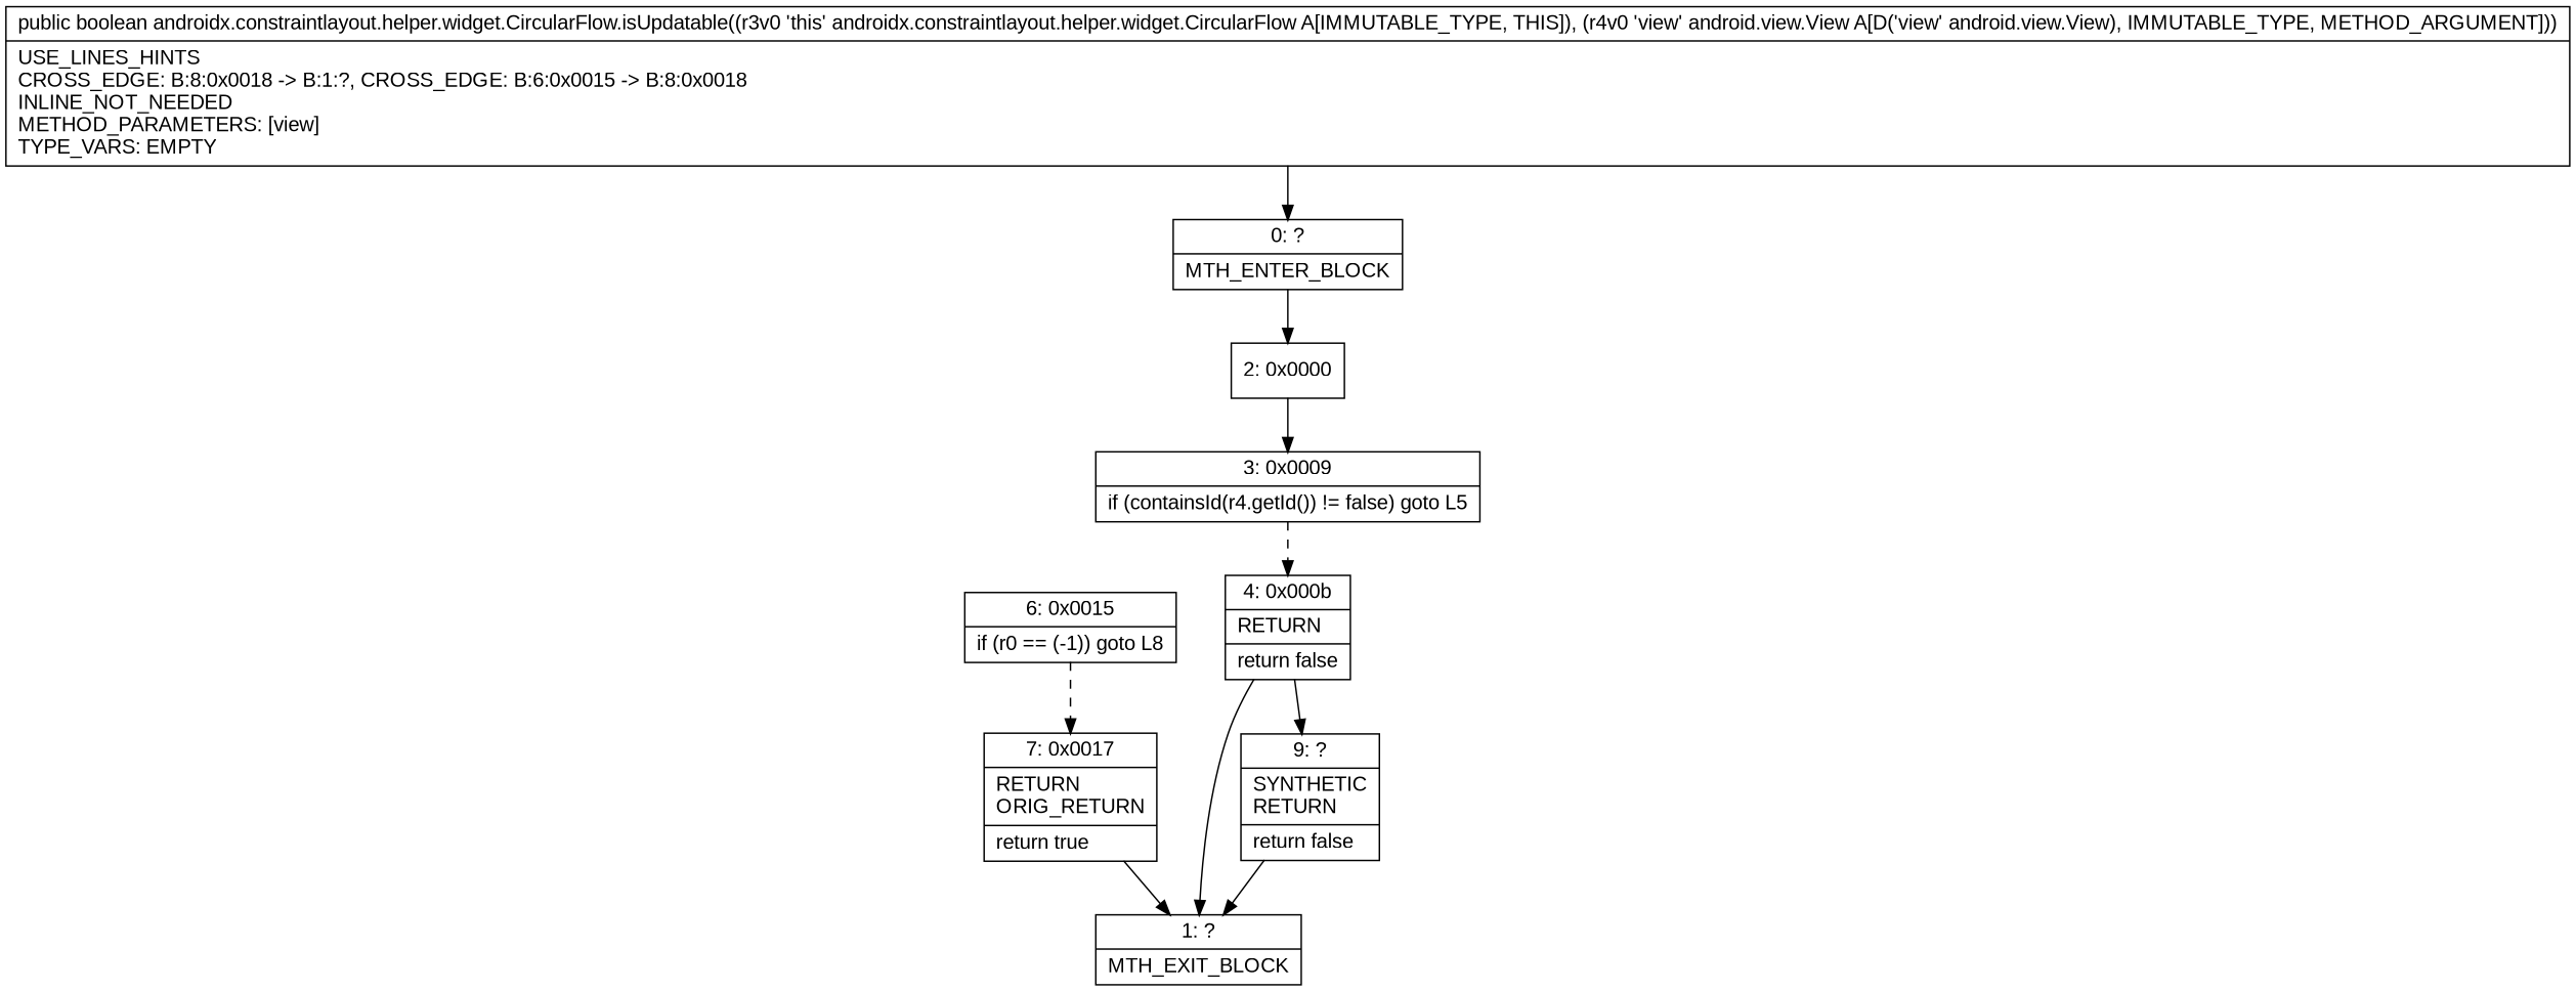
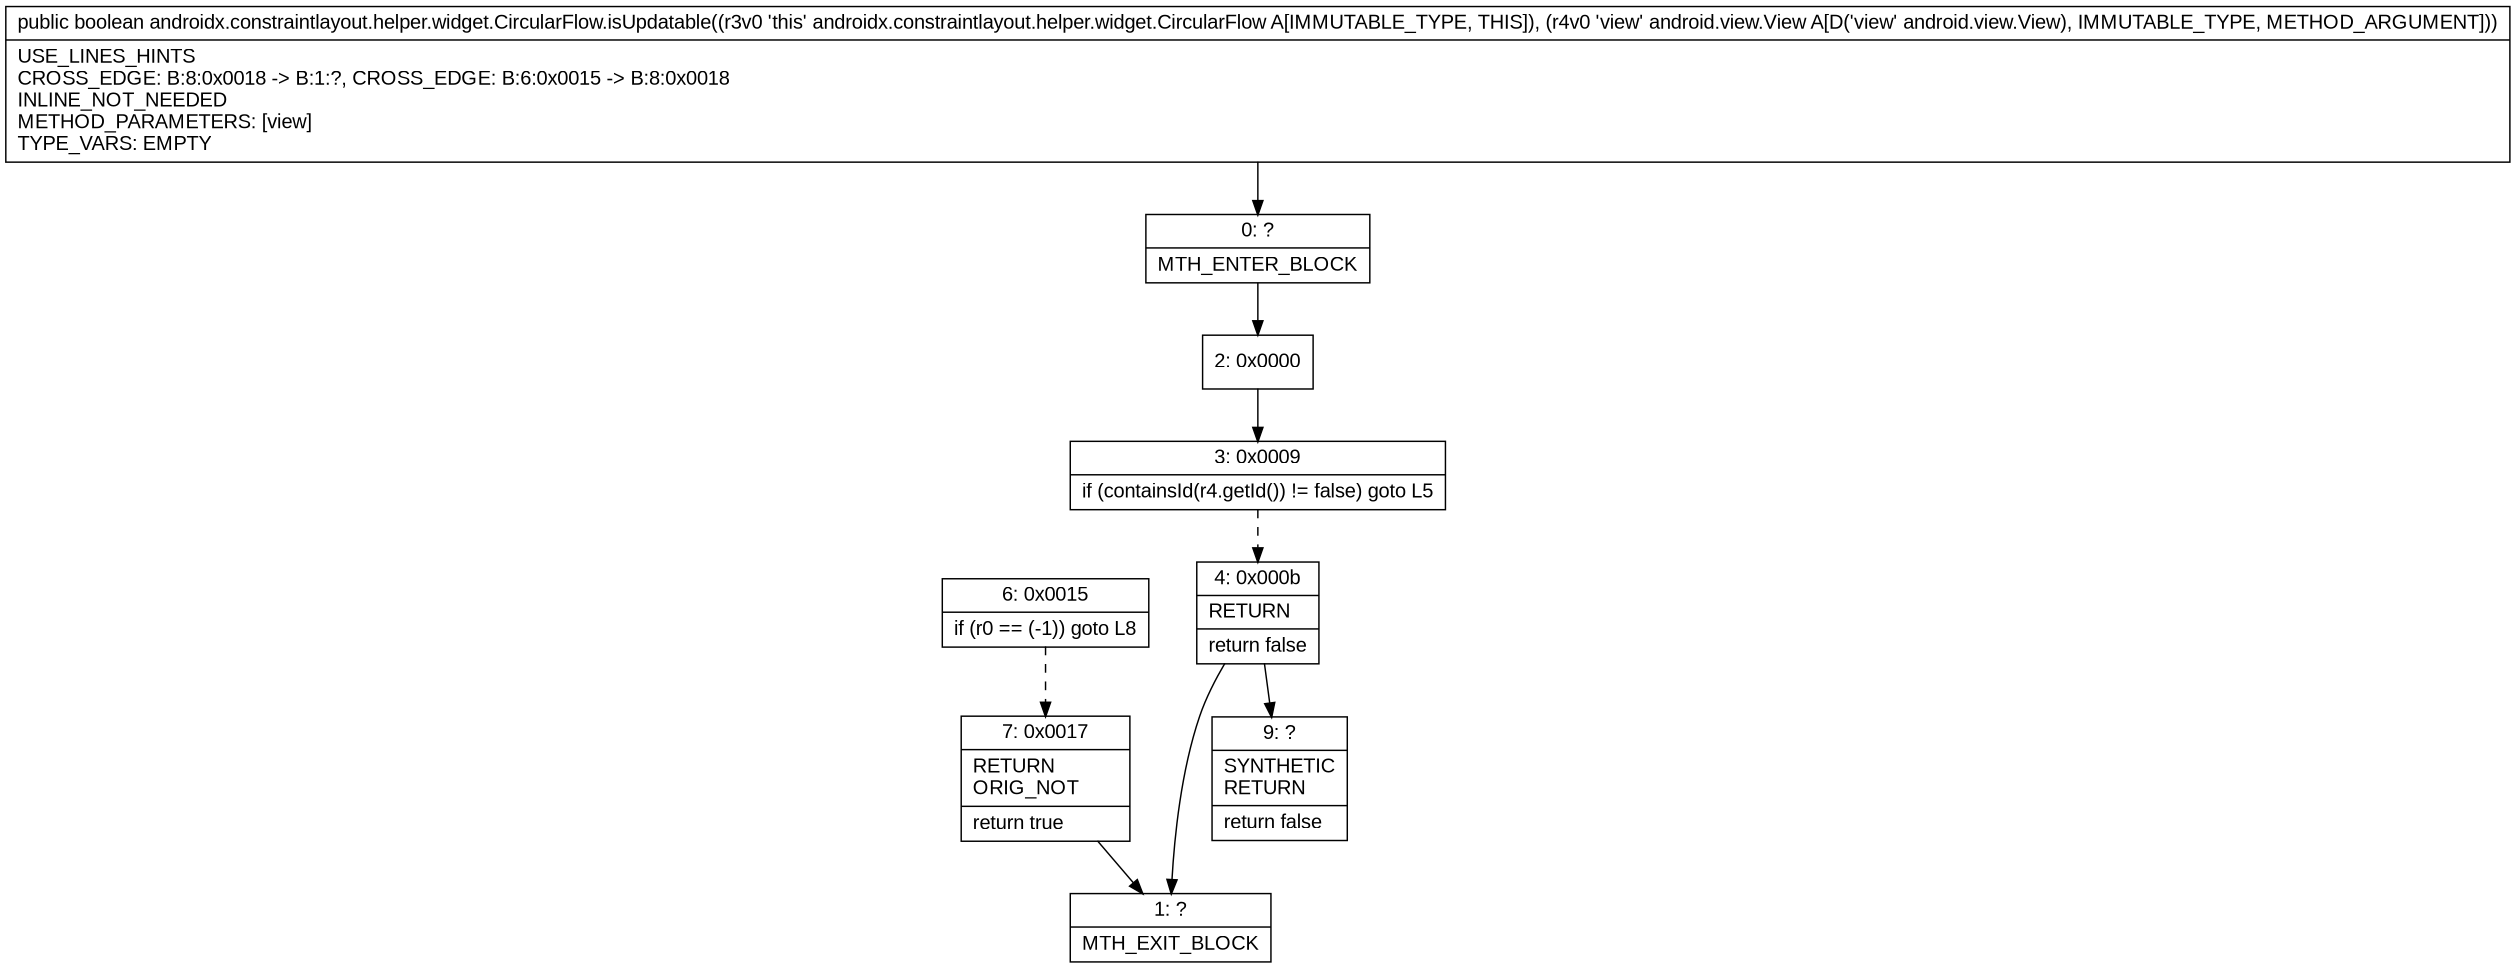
  digraph {
    fontname="Liberation Sans"
    node [fontname="Liberation Sans" shape=record]
    edge [fontname="Liberation Sans"]
    n1 [label="{0\:\ ?|MTH_ENTER_BLOCK\l}"]
    n2 [label="{2\:\ 0x0000}"]
    n3 [label="{3\:\ 0x0009|if (containsId(r4.getId()) != false) goto L5\l}"]
    n4 [label="{4\:\ 0x000b|RETURN\l|return false\l}"]
    n5 [label="{1\:\ ?|MTH_EXIT_BLOCK\l}"]
    n6 [label="{9\:\ ?|SYNTHETIC\lRETURN\l|return false\l}"]
    n7 [label="{6\:\ 0x0015|if (r0 == (\-1)) goto L8\l}"]
-   n8 [label="{7\:\ 0x0017|RETURN\lORIG_RETURN\l|return true\l}"]
+   n8 [label="{7\:\ 0x0017|RETURN\lORIG_NOT\l|return true\l}"]
    n9 [label="{public boolean androidx.constraintlayout.helper.widget.CircularFlow.isUpdatable((r3v0 'this' androidx.constraintlayout.helper.widget.CircularFlow A[IMMUTABLE_TYPE, THIS]), (r4v0 'view' android.view.View A[D('view' android.view.View), IMMUTABLE_TYPE, METHOD_ARGUMENT]))  | USE_LINES_HINTS\lCROSS_EDGE: B:8:0x0018 \-\> B:1:?, CROSS_EDGE: B:6:0x0015 \-\> B:8:0x0018\lINLINE_NOT_NEEDED\lMETHOD_PARAMETERS: [view]\lTYPE_VARS: EMPTY\l}"]
    n1 -> n2
    n2 -> n3
    n3 -> n4 [style=dashed]
    n4 -> n5
    n4 -> n6
-   n6 -> n5
    n7 -> n8 [style=dashed]
    n8 -> n5
    n9 -> n1
  }
